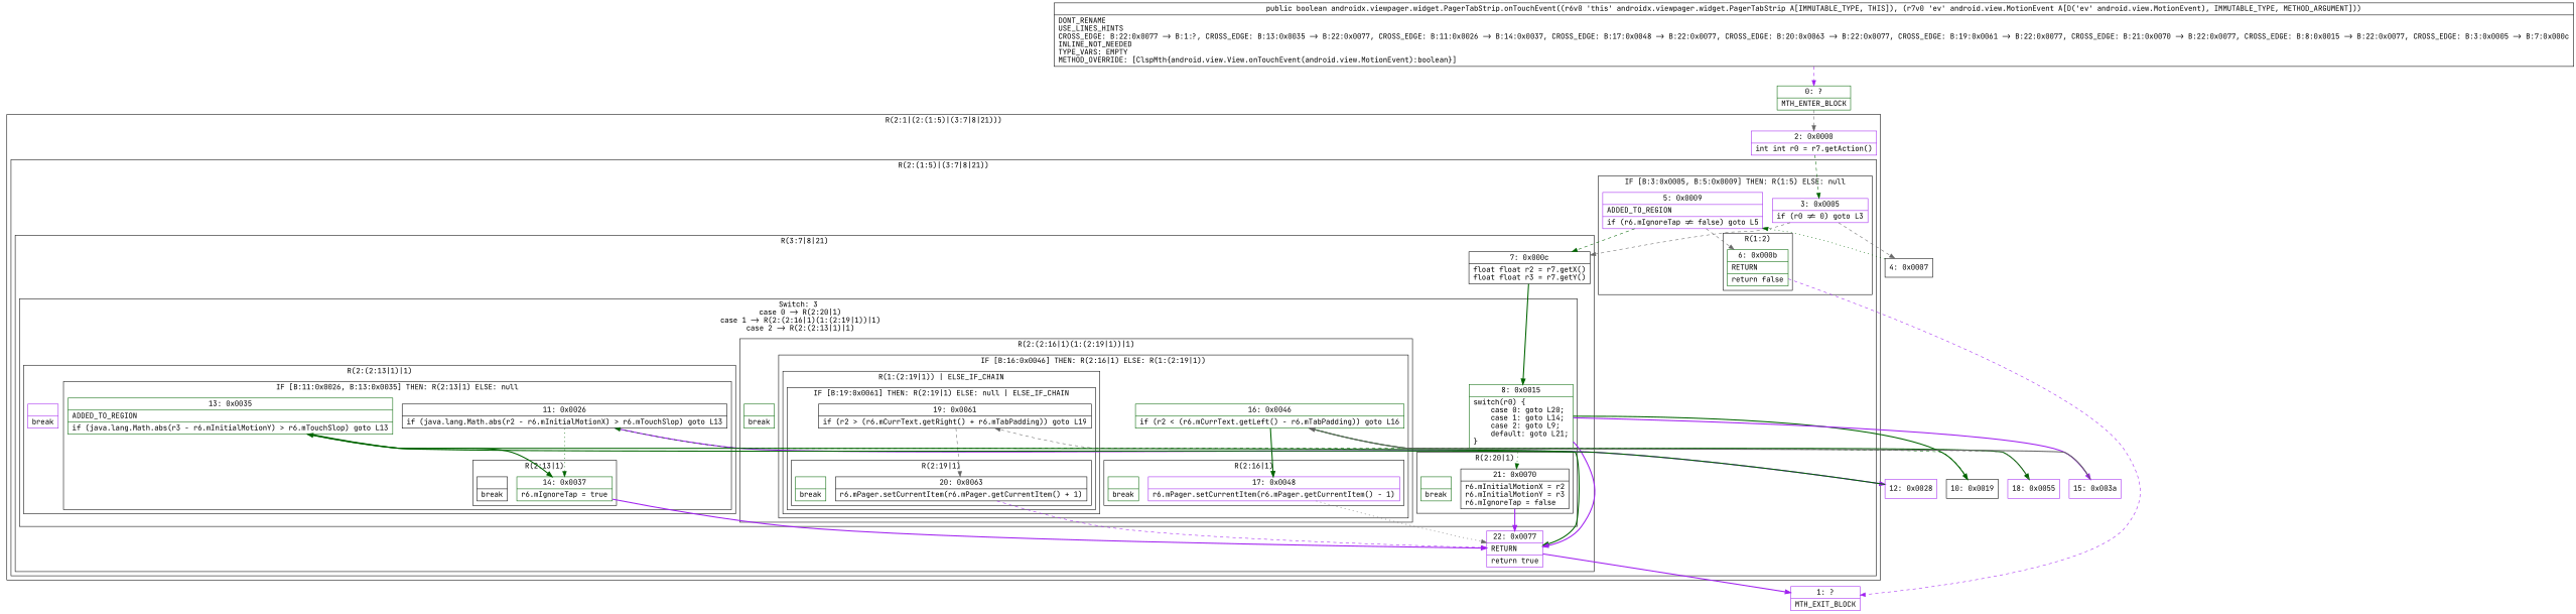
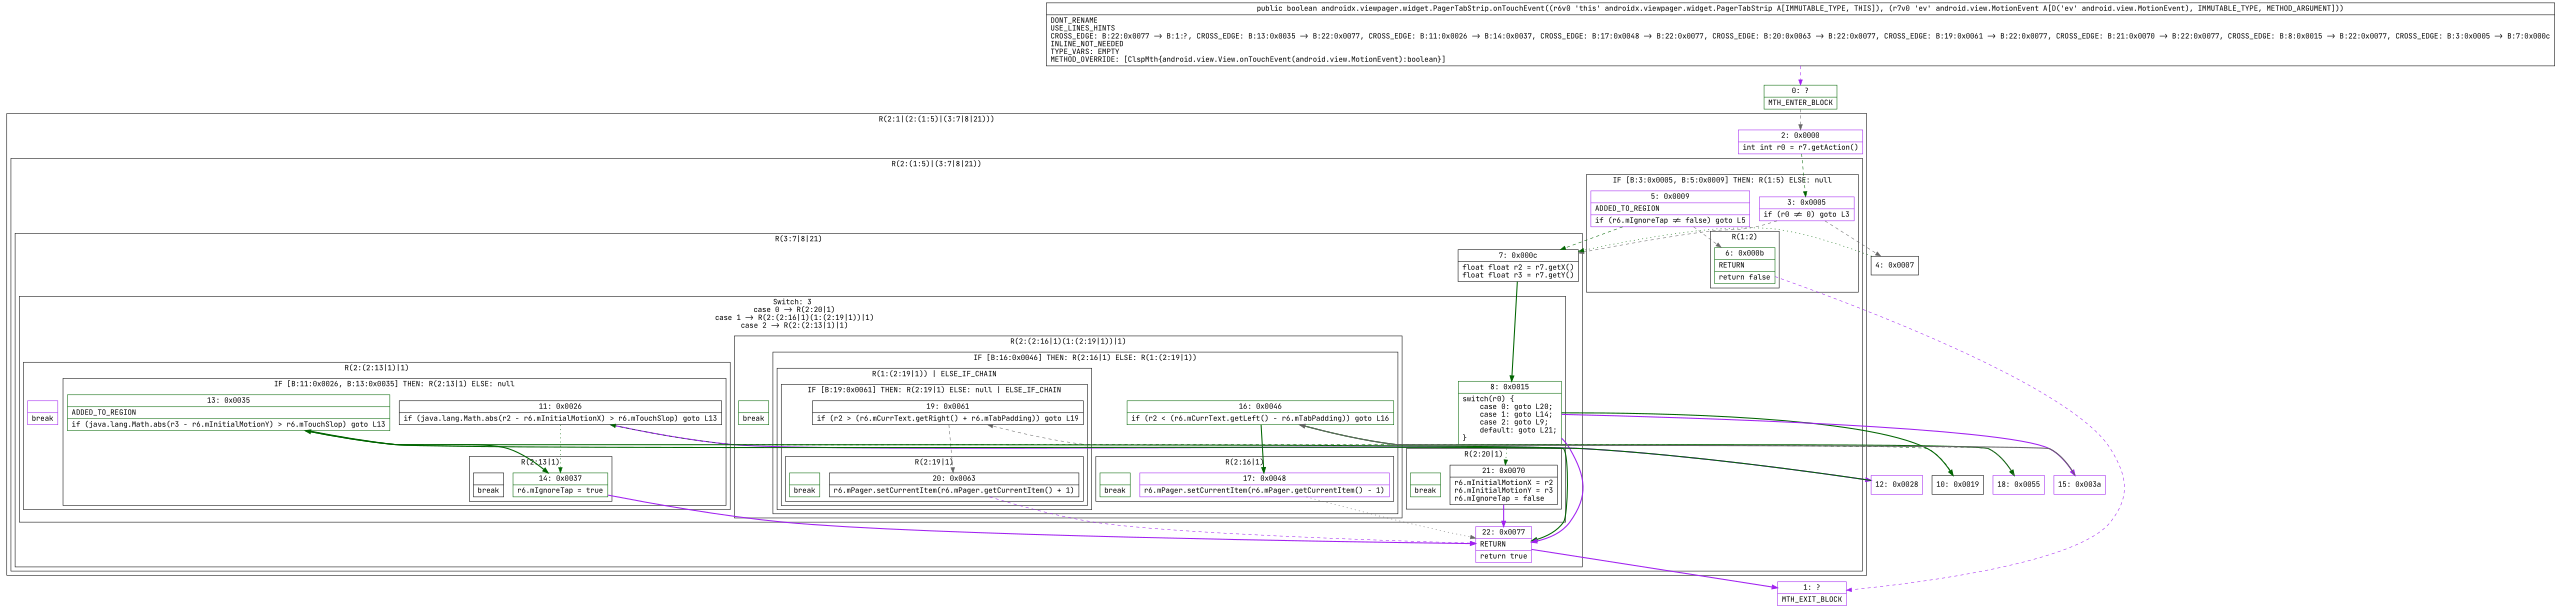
  digraph {
    fontname="JetBrains Mono"
    node [color=darkgreen fontname="JetBrains Mono" shape=record]
    edge [color=darkgreen fontname="JetBrains Mono" style=bold]
    n1 [label="{6\:\ 0x000b|RETURN\l|return false\l}"]
    n2 [color=purple label="{3\:\ 0x0005|if (r0 != 0) goto L3\l}"]
    n3 [color=purple label="{5\:\ 0x0009|ADDED_TO_REGION\l|if (r6.mIgnoreTap != false) goto L5\l}"]
    n4 [color=black label="{21\:\ 0x0070|r6.mInitialMotionX = r2\lr6.mInitialMotionY = r3\lr6.mIgnoreTap = false\l}"]
    n5 [label="{|break\l}"]
    n6 [color=purple label="{17\:\ 0x0048|r6.mPager.setCurrentItem(r6.mPager.getCurrentItem() \- 1)\l}"]
    n7 [label="{|break\l}"]
    n8 [color=black label="{20\:\ 0x0063|r6.mPager.setCurrentItem(r6.mPager.getCurrentItem() + 1)\l}"]
    n9 [label="{|break\l}"]
    n10 [color=black label="{19\:\ 0x0061|if (r2 \> (r6.mCurrText.getRight() + r6.mTabPadding)) goto L19\l}"]
    n11 [label="{16\:\ 0x0046|if (r2 \< (r6.mCurrText.getLeft() \- r6.mTabPadding)) goto L16\l}"]
    n12 [label="{|break\l}"]
    n13 [label="{14\:\ 0x0037|r6.mIgnoreTap = true\l}"]
    n14 [color=black label="{|break\l}"]
    n15 [color=black label="{11\:\ 0x0026|if (java.lang.Math.abs(r2 \- r6.mInitialMotionX) \> r6.mTouchSlop) goto L13\l}"]
    n16 [label="{13\:\ 0x0035|ADDED_TO_REGION\l|if (java.lang.Math.abs(r3 \- r6.mInitialMotionY) \> r6.mTouchSlop) goto L13\l}"]
    n17 [color=purple label="{|break\l}"]
    n18 [label="{8\:\ 0x0015|switch(r0) \{\l    case 0: goto L20;\l    case 1: goto L14;\l    case 2: goto L9;\l    default: goto L21;\l\}\l}"]
    n19 [color=black label="{7\:\ 0x000c|float float r2 = r7.getX()\lfloat float r3 = r7.getY()\l}"]
    n20 [color=purple label="{22\:\ 0x0077|RETURN\l|return true\l}"]
    n21 [color=purple label="{2\:\ 0x0000|int int r0 = r7.getAction()\l}"]
    n22 [color=purple label="{1\:\ ?|MTH_EXIT_BLOCK\l}"]
    n23 [color=black label="{4\:\ 0x0007}"]
    n24 [color=purple label="{18\:\ 0x0055}"]
    n25 [color=purple label="{12\:\ 0x0028}"]
    n26 [color=black label="{10\:\ 0x0019}"]
    n27 [color=purple label="{15\:\ 0x003a}"]
    n28 [label="{0\:\ ?|MTH_ENTER_BLOCK\l}"]
    n29 [color=black label="{public boolean androidx.viewpager.widget.PagerTabStrip.onTouchEvent((r6v0 'this' androidx.viewpager.widget.PagerTabStrip A[IMMUTABLE_TYPE, THIS]), (r7v0 'ev' android.view.MotionEvent A[D('ev' android.view.MotionEvent), IMMUTABLE_TYPE, METHOD_ARGUMENT]))  | DONT_RENAME\lUSE_LINES_HINTS\lCROSS_EDGE: B:22:0x0077 \-\> B:1:?, CROSS_EDGE: B:13:0x0035 \-\> B:22:0x0077, CROSS_EDGE: B:11:0x0026 \-\> B:14:0x0037, CROSS_EDGE: B:17:0x0048 \-\> B:22:0x0077, CROSS_EDGE: B:20:0x0063 \-\> B:22:0x0077, CROSS_EDGE: B:19:0x0061 \-\> B:22:0x0077, CROSS_EDGE: B:21:0x0070 \-\> B:22:0x0077, CROSS_EDGE: B:8:0x0015 \-\> B:22:0x0077, CROSS_EDGE: B:3:0x0005 \-\> B:7:0x000c\lINLINE_NOT_NEEDED\lTYPE_VARS: EMPTY\lMETHOD_OVERRIDE: [ClspMth\{android.view.View.onTouchEvent(android.view.MotionEvent):boolean\}]\l}"]
    subgraph cluster_1 {
      label="R(2:1|(2:(1:5)|(3:7|8|21)))"
      n21
      subgraph cluster_2 {
        label="R(2:(1:5)|(3:7|8|21))"
        subgraph cluster_3 {
          label="IF [B:3:0x0005, B:5:0x0009] THEN: R(1:5) ELSE: null"
          n2
          n3
          subgraph cluster_4 {
            label="R(1:2)"
            n1
          }
        }
        subgraph cluster_5 {
          label="R(3:7|8|21)"
          n19
          n20
          subgraph cluster_6 {
            label="Switch: 3\n case 0 -> R(2:20|1)\n case 1 -> R(2:(2:16|1)(1:(2:19|1))|1)\n case 2 -> R(2:(2:13|1)|1)"
            n18
            subgraph cluster_7 {
              label="R(2:20|1)"
              n4
              n5
            }
            subgraph cluster_8 {
              label="R(2:(2:16|1)(1:(2:19|1))|1)"
              n12
              subgraph cluster_9 {
                label="IF [B:16:0x0046] THEN: R(2:16|1) ELSE: R(1:(2:19|1))"
                n11
                subgraph cluster_10 {
                  label="R(2:16|1)"
                  n6
                  n7
                }
                subgraph cluster_11 {
                  label="R(1:(2:19|1)) | ELSE_IF_CHAIN\l"
                  subgraph cluster_12 {
                    label="IF [B:19:0x0061] THEN: R(2:19|1) ELSE: null | ELSE_IF_CHAIN\l"
                    n10
                    subgraph cluster_13 {
                      label="R(2:19|1)"
                      n8
                      n9
                    }
                  }
                }
              }
            }
            subgraph cluster_14 {
              label="R(2:(2:13|1)|1)"
              n17
              subgraph cluster_15 {
                label="IF [B:11:0x0026, B:13:0x0035] THEN: R(2:13|1) ELSE: null"
                n15
                n16
                subgraph cluster_16 {
                  label="R(2:13|1)"
                  n13
                  n14
                }
              }
            }
          }
        }
      }
    }
    n1 -> n22 [color=purple style=dashed]
    n2 -> n19 [color=gray40 style=dashed]
    n2 -> n23 [color=gray40 style=dashed]
    n3 -> n1 [color=gray40 style=dashed]
    n3 -> n19 [style=dashed]
    n4 -> n20 [color=purple]
    n6 -> n20 [color=gray40 style=dotted]
    n8 -> n20 [color=purple style=dashed]
    n10 -> n8 [color=gray40 style=dashed]
    n11 -> n6
    n11 -> n24
    n13 -> n20 [color=purple]
    n15 -> n13 [style=dotted]
    n15 -> n25 [color=purple]
    n16 -> n13
    n16 -> n20
    n18 -> n4 [style=dotted]
    n18 -> n20 [color=purple]
    n18 -> n26
    n18 -> n27 [color=purple]
    n19 -> n18
    n20 -> n22 [color=purple]
    n21 -> n2 [style=dashed]
-   n23 -> n3 [style=dotted]
+   n23 -> n19 [style=dotted]
    n24 -> n10 [color=gray40 style=dashed]
    n25 -> n16
    n26 -> n15 [style=dashed]
    n27 -> n11 [color=gray40]
    n28 -> n21 [color=gray40 style=dashed]
    n29 -> n28 [color=purple style=dashed]
  }
